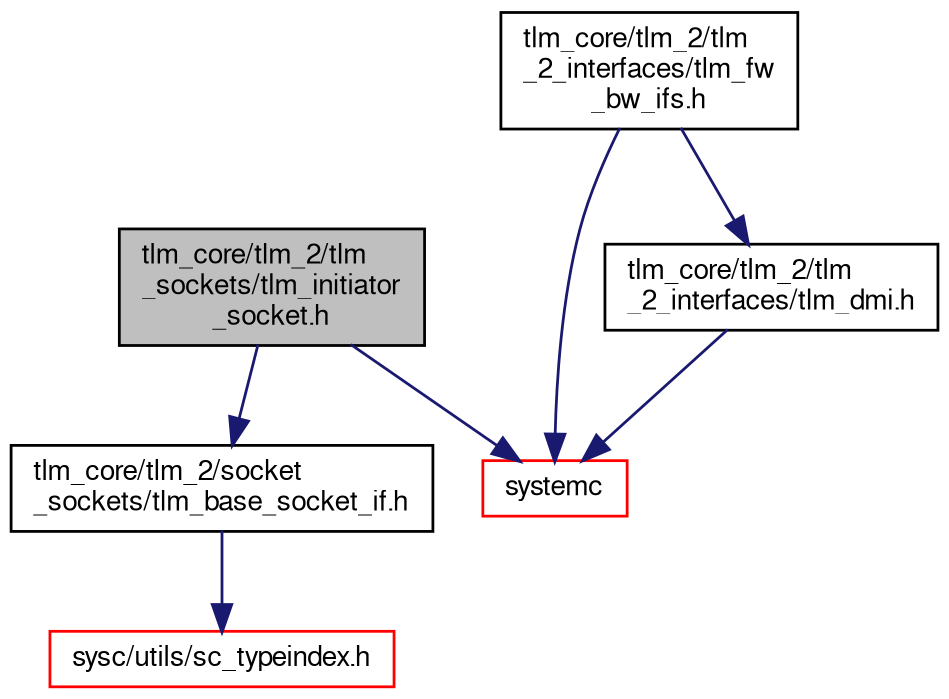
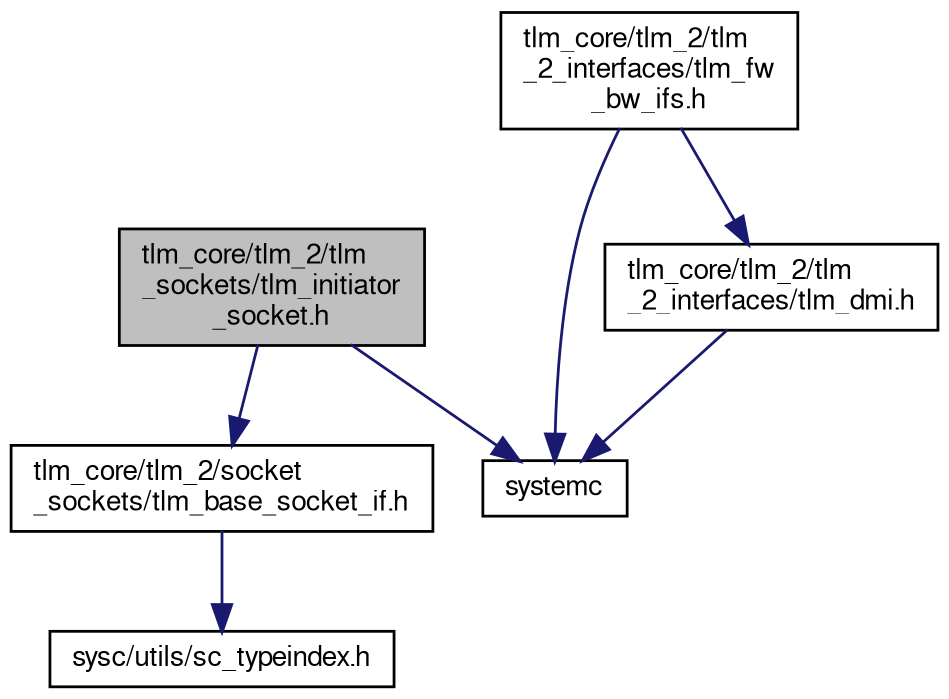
  digraph {
    node [color=black fillcolor=white fontname=FreeSans fontsize=10 shape=record style=filled]
    edge [color=midnightblue fontname=FreeSans fontsize=10 labelfontname=FreeSans labelfontsize=10 style=solid]
    n1 [fillcolor=grey75 fontcolor=black height=0.2 label="tlm_core/tlm_2/tlm\l_sockets/tlm_initiator\l_socket.h" width=0.4]
    n2 [height=0.2 label="tlm_core/tlm_2/socket\l_sockets/tlm_base_socket_if.h" width=0.4]
-   n3 [color=red height=0.2 label=systemc width=0.4]
-   n4 [color=red height=0.2 label="sysc/utils/sc_typeindex.h" width=0.4]
+   n3 [height=0.2 label=systemc width=0.4]
+   n4 [height=0.2 label="sysc/utils/sc_typeindex.h" width=0.4]
    n5 [height=0.2 label="tlm_core/tlm_2/tlm\l_2_interfaces/tlm_fw\l_bw_ifs.h" width=0.4]
    n6 [height=0.2 label="tlm_core/tlm_2/tlm\l_2_interfaces/tlm_dmi.h" width=0.4]
    n1 -> n2
    n1 -> n3
    n2 -> n4
    n5 -> n3
    n5 -> n6
    n6 -> n3
  }
